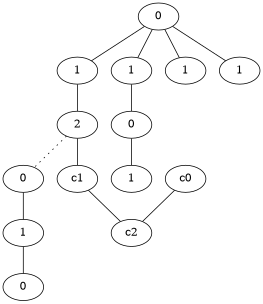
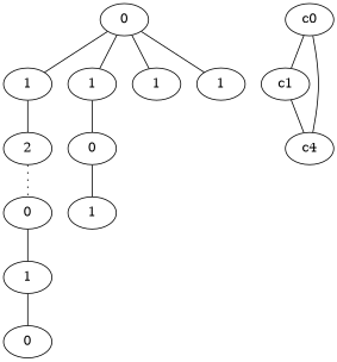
  graph {
    n1 [label=0]
    n2 [label=1]
    n3 [label=1]
    n4 [label=1]
    n5 [label=1]
    n6 [label=2]
    n7 [label=0]
    n8 [label=0]
    n9 [label=1]
    n10 [label=0]
    n11 [label=1]
    c0
    c1
-   c2
+   c2 [label=c4]
    n1 -- n2
    n1 -- n3
    n1 -- n4
    n1 -- n5
    n2 -- n6
    n3 -- n7
    n6 -- n8 [style=dotted]
    n7 -- n11
    n8 -- n9
    n9 -- n10
-   n6 -- c1
+   c0 -- c1
    c0 -- c2 [style=solid]
    c1 -- c2
  }
